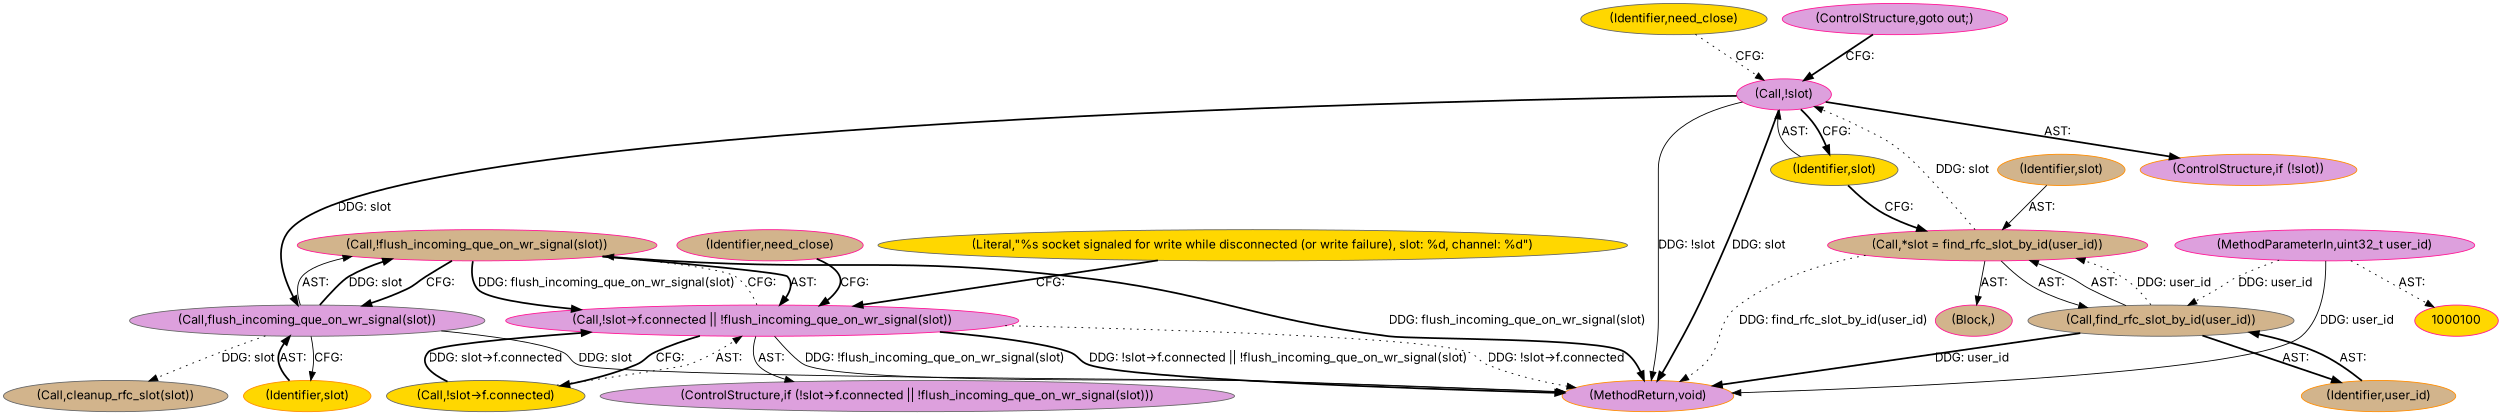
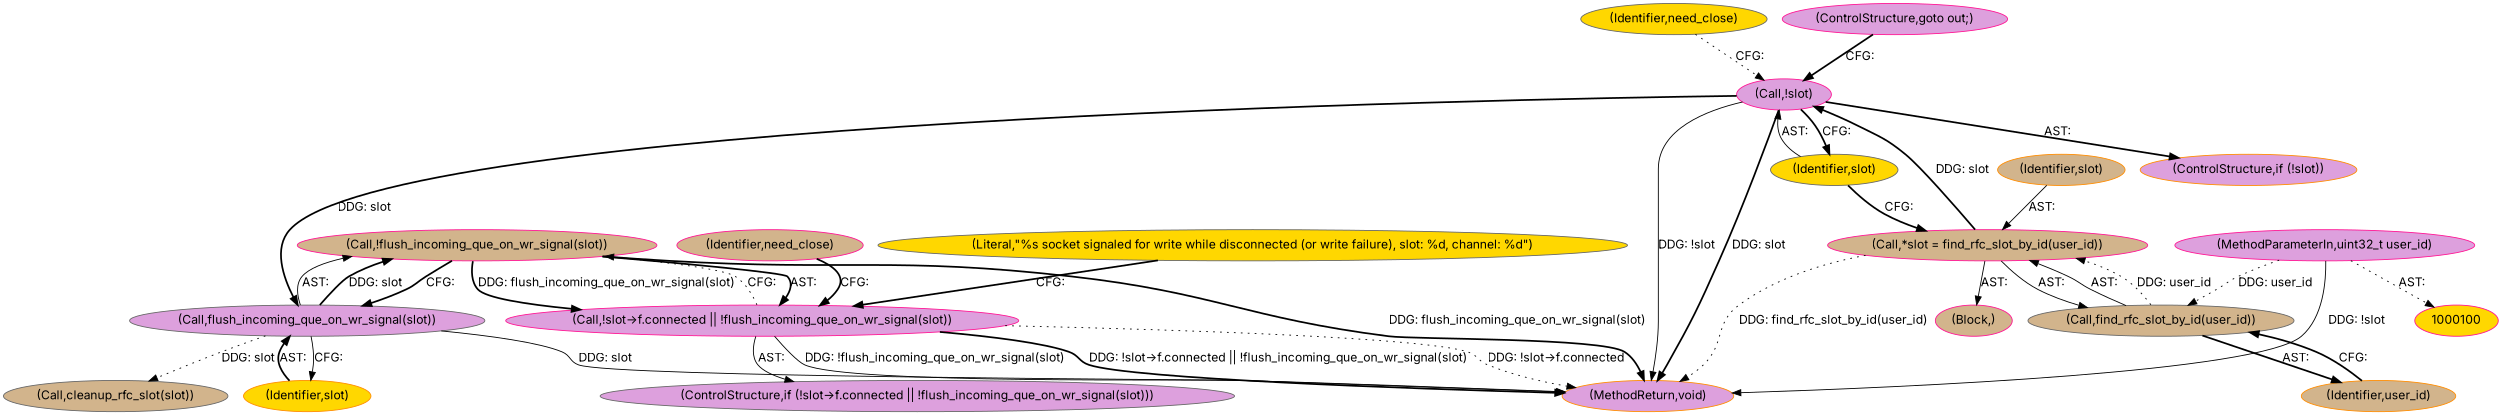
  digraph {
    fontname=Inter
    node [color=deeppink fillcolor=tan fontname=Inter style=filled]
    edge [fontname=Inter style=bold]
    n1 [label="(Call,!flush_incoming_que_on_wr_signal(slot))"]
    n2 [color=gray40 fillcolor=plum label="(Call,flush_incoming_que_on_wr_signal(slot))"]
    n3 [fillcolor=plum label="(Call,!slot->f.connected || !flush_incoming_que_on_wr_signal(slot))"]
    n4 [color=darkorange fillcolor=plum label="(MethodReturn,void)"]
    n5 [color=gray40 label="(Call,cleanup_rfc_slot(slot))"]
    n6 [color=darkorange fillcolor=gold label="(Identifier,slot)"]
-   n7 [color=gray40 fillcolor=gold label="(Call,!slot->f.connected)"]
    n8 [color=gray40 fillcolor=plum label="(ControlStructure,if (!slot->f.connected || !flush_incoming_que_on_wr_signal(slot)))"]
    n9 [fillcolor=plum label="(Call,!slot)"]
    n10 [color=gray40 fillcolor=gold label="(Identifier,slot)"]
    n11 [color=darkorange fillcolor=plum label="(ControlStructure,if (!slot))"]
    n12 [label="(Call,*slot = find_rfc_slot_by_id(user_id))"]
    n13 [color=gray40 label="(Call,find_rfc_slot_by_id(user_id))"]
    n14 [label="(Block,)"]
    n15 [color=darkorange label="(Identifier,user_id)"]
    n16 [fillcolor=plum label="(MethodParameterIn,uint32_t user_id)"]
    1000100 [fillcolor=gold]
    n18 [color=gray40 fillcolor=gold label="(Identifier,need_close)"]
    n19 [fillcolor=plum label="(ControlStructure,goto out;)"]
    n20 [label="(Identifier,need_close)"]
    n21 [color=darkorange label="(Identifier,slot)"]
    n22 [color=gray40 fillcolor=gold label="(Literal,\"%s socket signaled for write while disconnected (or write failure), slot: %d, channel: %d\")"]
    n1 -> n2 [label="CFG: "]
    n1 -> n3 [label="AST: "]
    n1 -> n3 [label="DDG: flush_incoming_que_on_wr_signal(slot)"]
    n1 -> n4 [label="DDG: flush_incoming_que_on_wr_signal(slot)"]
    n2 -> n1 [label="AST: " style=solid]
    n2 -> n1 [label="DDG: slot"]
    n2 -> n4 [label="DDG: slot" style=solid]
    n2 -> n5 [label="DDG: slot" style=dotted]
    n2 -> n6 [label="CFG: " style=solid]
    n3 -> n1 [label="CFG: " style=dotted]
    n3 -> n4 [label="DDG: !slot->f.connected || !flush_incoming_que_on_wr_signal(slot)"]
    n3 -> n4 [label="DDG: !slot->f.connected" style=dotted]
    n3 -> n4 [label="DDG: !flush_incoming_que_on_wr_signal(slot)" style=solid]
-   n3 -> n7 [label="CFG: "]
    n3 -> n8 [label="AST: " style=solid]
    n6 -> n2 [label="AST: "]
-   n7 -> n3 [label="AST: " style=dotted]
-   n7 -> n3 [label="DDG: slot->f.connected"]
    n9 -> n2 [label="DDG: slot"]
    n9 -> n4 [label="DDG: !slot" style=solid]
    n9 -> n4 [label="DDG: slot"]
    n9 -> n10 [label="CFG: "]
    n9 -> n11 [label="AST: "]
    n10 -> n9 [label="AST: " style=solid]
    n10 -> n12 [label="CFG: "]
    n12 -> n4 [label="DDG: find_rfc_slot_by_id(user_id)" style=dotted]
-   n12 -> n9 [label="DDG: slot" style=dotted]
+   n12 -> n9 [label="DDG: slot"]
    n12 -> n13 [label="AST: " style=solid]
    n12 -> n14 [label="AST: " style=solid]
-   n13 -> n4 [label="DDG: user_id"]
    n13 -> n12 [label="AST: " style=solid]
    n13 -> n12 [label="DDG: user_id" style=dotted]
    n13 -> n15 [label="AST: "]
-   n15 -> n13 [label="AST: "]
-   n16 -> n4 [label="DDG: user_id" style=solid]
+   n15 -> n13 [label="CFG: "]
+   n16 -> n4 [label="DDG: !slot" style=solid]
    n16 -> n13 [label="DDG: user_id" style=dotted]
    n16 -> 1000100 [label="AST: " style=dotted]
    n18 -> n9 [label="CFG: " style=dotted]
    n19 -> n9 [label="CFG: "]
    n20 -> n3 [label="CFG: "]
    n21 -> n12 [label="AST: " style=solid]
    n22 -> n3 [label="CFG: "]
  }
